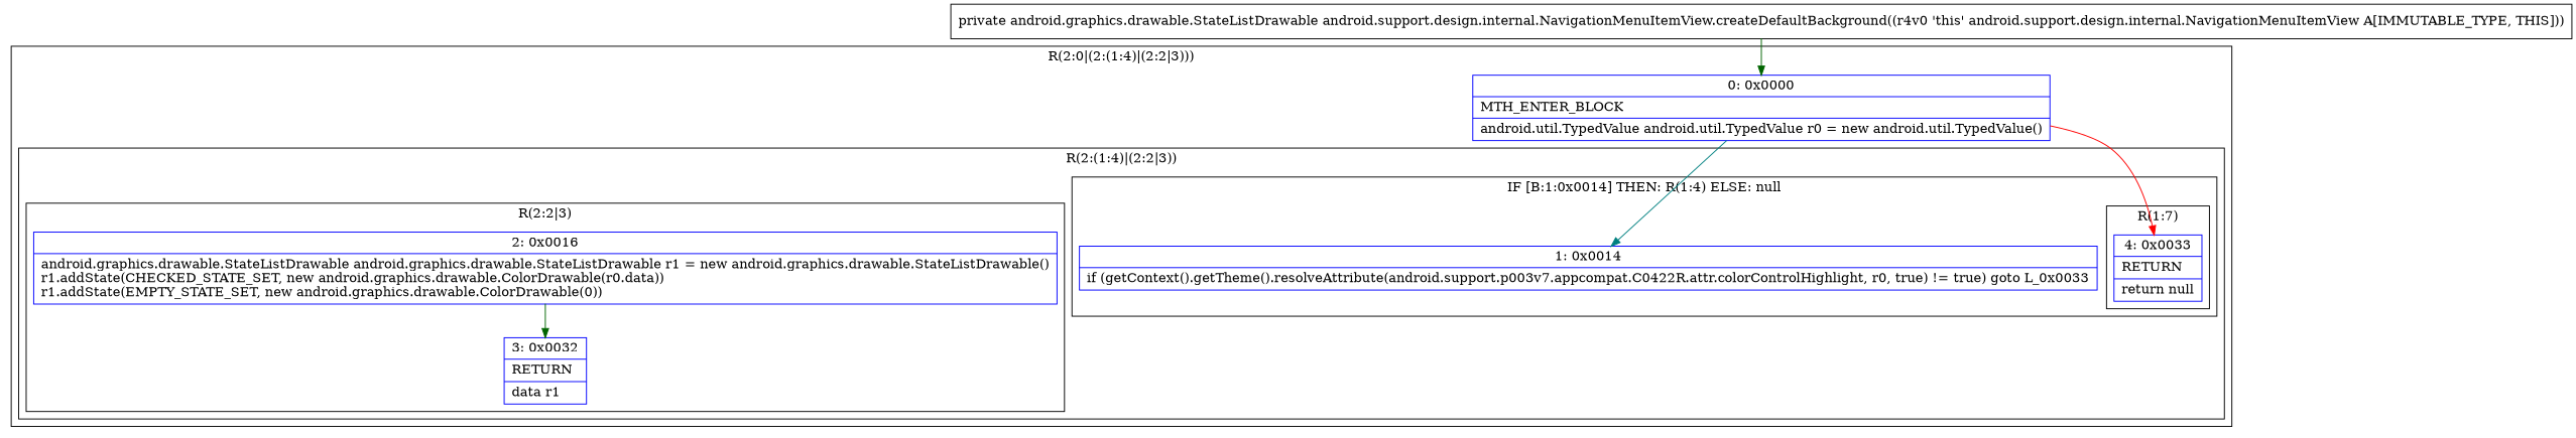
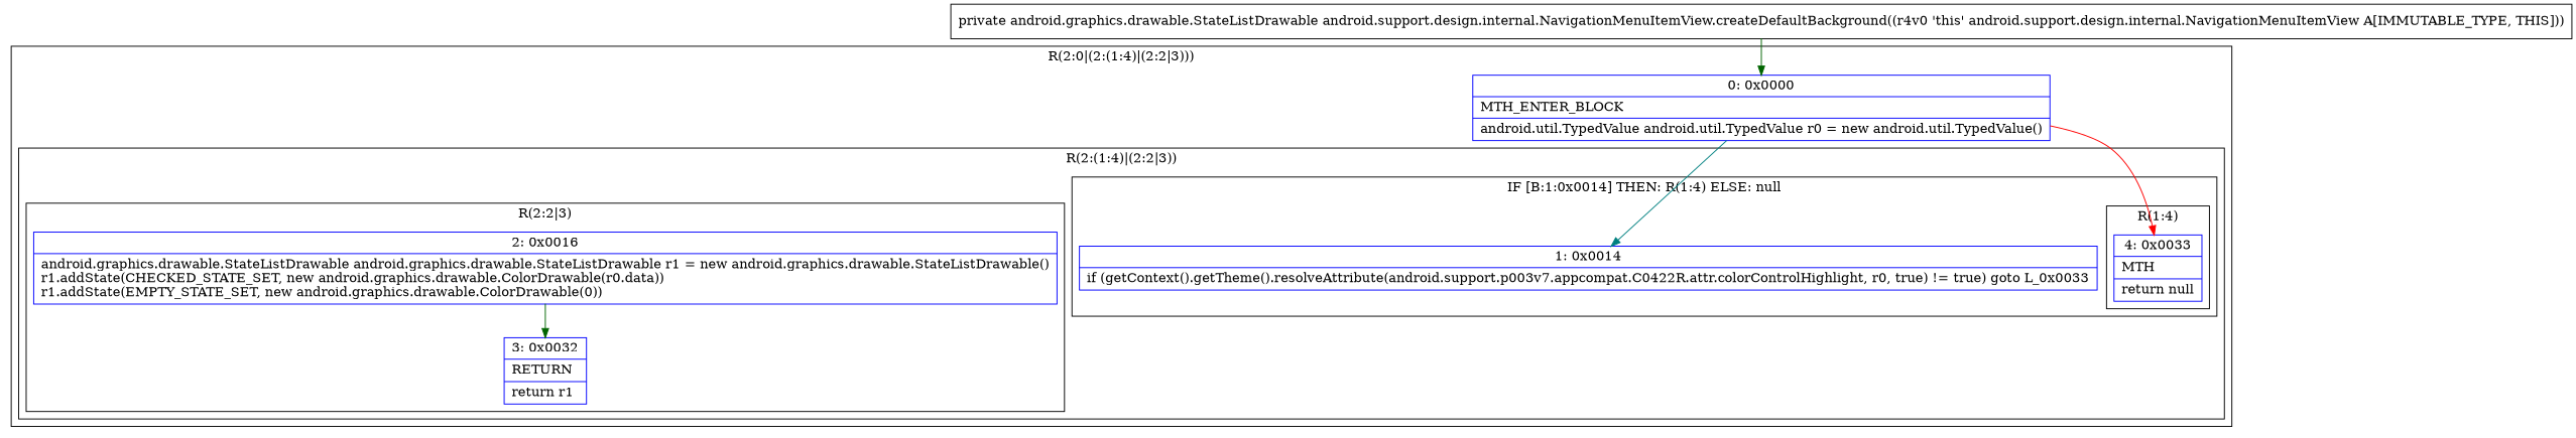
  digraph {
    node [color=blue shape=record]
    edge [color=darkgreen]
-   n1 [label="{4\:\ 0x0033|RETURN\l|return null\l}"]
+   n1 [label="{4\:\ 0x0033|MTH\l|return null\l}"]
    n2 [label="{1\:\ 0x0014|if (getContext().getTheme().resolveAttribute(android.support.p003v7.appcompat.C0422R.attr.colorControlHighlight, r0, true) != true) goto L_0x0033\l}"]
    n3 [label="{2\:\ 0x0016|android.graphics.drawable.StateListDrawable android.graphics.drawable.StateListDrawable r1 = new android.graphics.drawable.StateListDrawable()\lr1.addState(CHECKED_STATE_SET, new android.graphics.drawable.ColorDrawable(r0.data))\lr1.addState(EMPTY_STATE_SET, new android.graphics.drawable.ColorDrawable(0))\l}"]
-   n4 [label="{3\:\ 0x0032|RETURN\l|data r1\l}"]
+   n4 [label="{3\:\ 0x0032|RETURN\l|return r1\l}"]
    n5 [label="{0\:\ 0x0000|MTH_ENTER_BLOCK\l|android.util.TypedValue android.util.TypedValue r0 = new android.util.TypedValue()\l}"]
    n6 [label="{private android.graphics.drawable.StateListDrawable android.support.design.internal.NavigationMenuItemView.createDefaultBackground((r4v0 'this' android.support.design.internal.NavigationMenuItemView A[IMMUTABLE_TYPE, THIS])) }" color=""]
    subgraph cluster_1 {
      label="R(2:0|(2:(1:4)|(2:2|3)))"
      n5
      subgraph cluster_2 {
        label="R(2:(1:4)|(2:2|3))"
        subgraph cluster_3 {
          label="IF [B:1:0x0014] THEN: R(1:4) ELSE: null"
          n2
          subgraph cluster_4 {
-           label="R(1:7)"
+           label="R(1:4)"
            n1
          }
        }
        subgraph cluster_5 {
          label="R(2:2|3)"
          n3
          n4
        }
      }
    }
    n3 -> n4
    n5 -> n1 [color=red]
    n5 -> n2 [color=teal]
    n6 -> n5
  }
